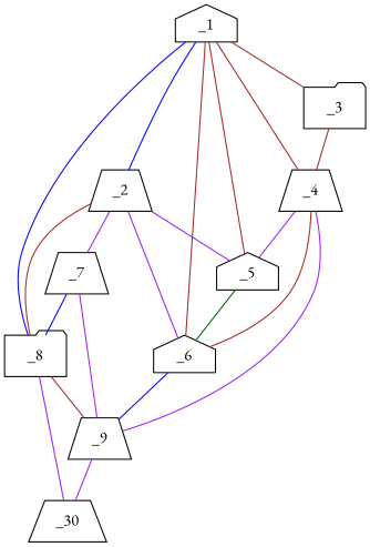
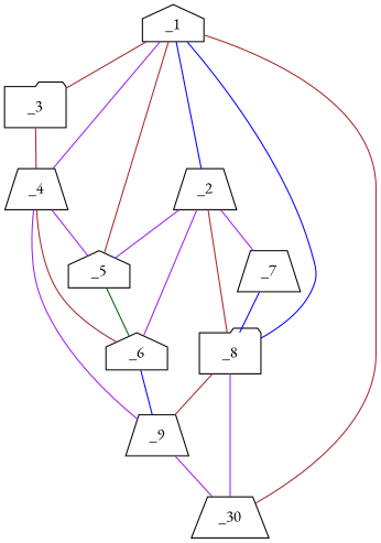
  graph {
    fontname="EB Garamond"
    node [fontname="EB Garamond" shape=trapezium x=114]
    edge [color=brown fontname="EB Garamond" valence=2]
    _1 [shape=house x=88 y=63]
    _3 [shape=folder x=96 y=24]
    _2 [x=94 y=64]
    _4 [x=104 y=29]
    _5 [shape=house x=107 y=55]
    _8 [shape=folder y=81]
    n7 [label=_30 x=126 y=93]
    _6 [shape=house x=109 y=59]
    _7 [y=74]
    _9 [x=126 y=88]
    _1 -- _3
    _1 -- _2 [color=blue]
-   _1 -- _4 [valence=1]
+   _1 -- _4 [color=purple valence=1]
    _1 -- _5
    _1 -- _8 [color=blue]
-   _1 -- _6 [valence=1]
+   _1 -- n7 [valence=1]
    _3 -- _4 [valence=1]
    _2 -- _5 [color=purple]
    _2 -- _8 [valence=1]
    _2 -- _6 [color=purple]
    _2 -- _7 [color=purple]
    _4 -- _5 [color=purple]
    _4 -- _6 [valence=1]
    _4 -- _9 [color=purple valence=1]
    _5 -- _6 [color=darkgreen]
    _8 -- n7 [color=purple valence=1]
    _8 -- _9 [valence=1]
    _6 -- _9 [color=blue]
    _7 -- _8 [color=blue]
-   _7 -- _9 [color=purple]
    _9 -- n7 [color=purple valence=1]
  }
